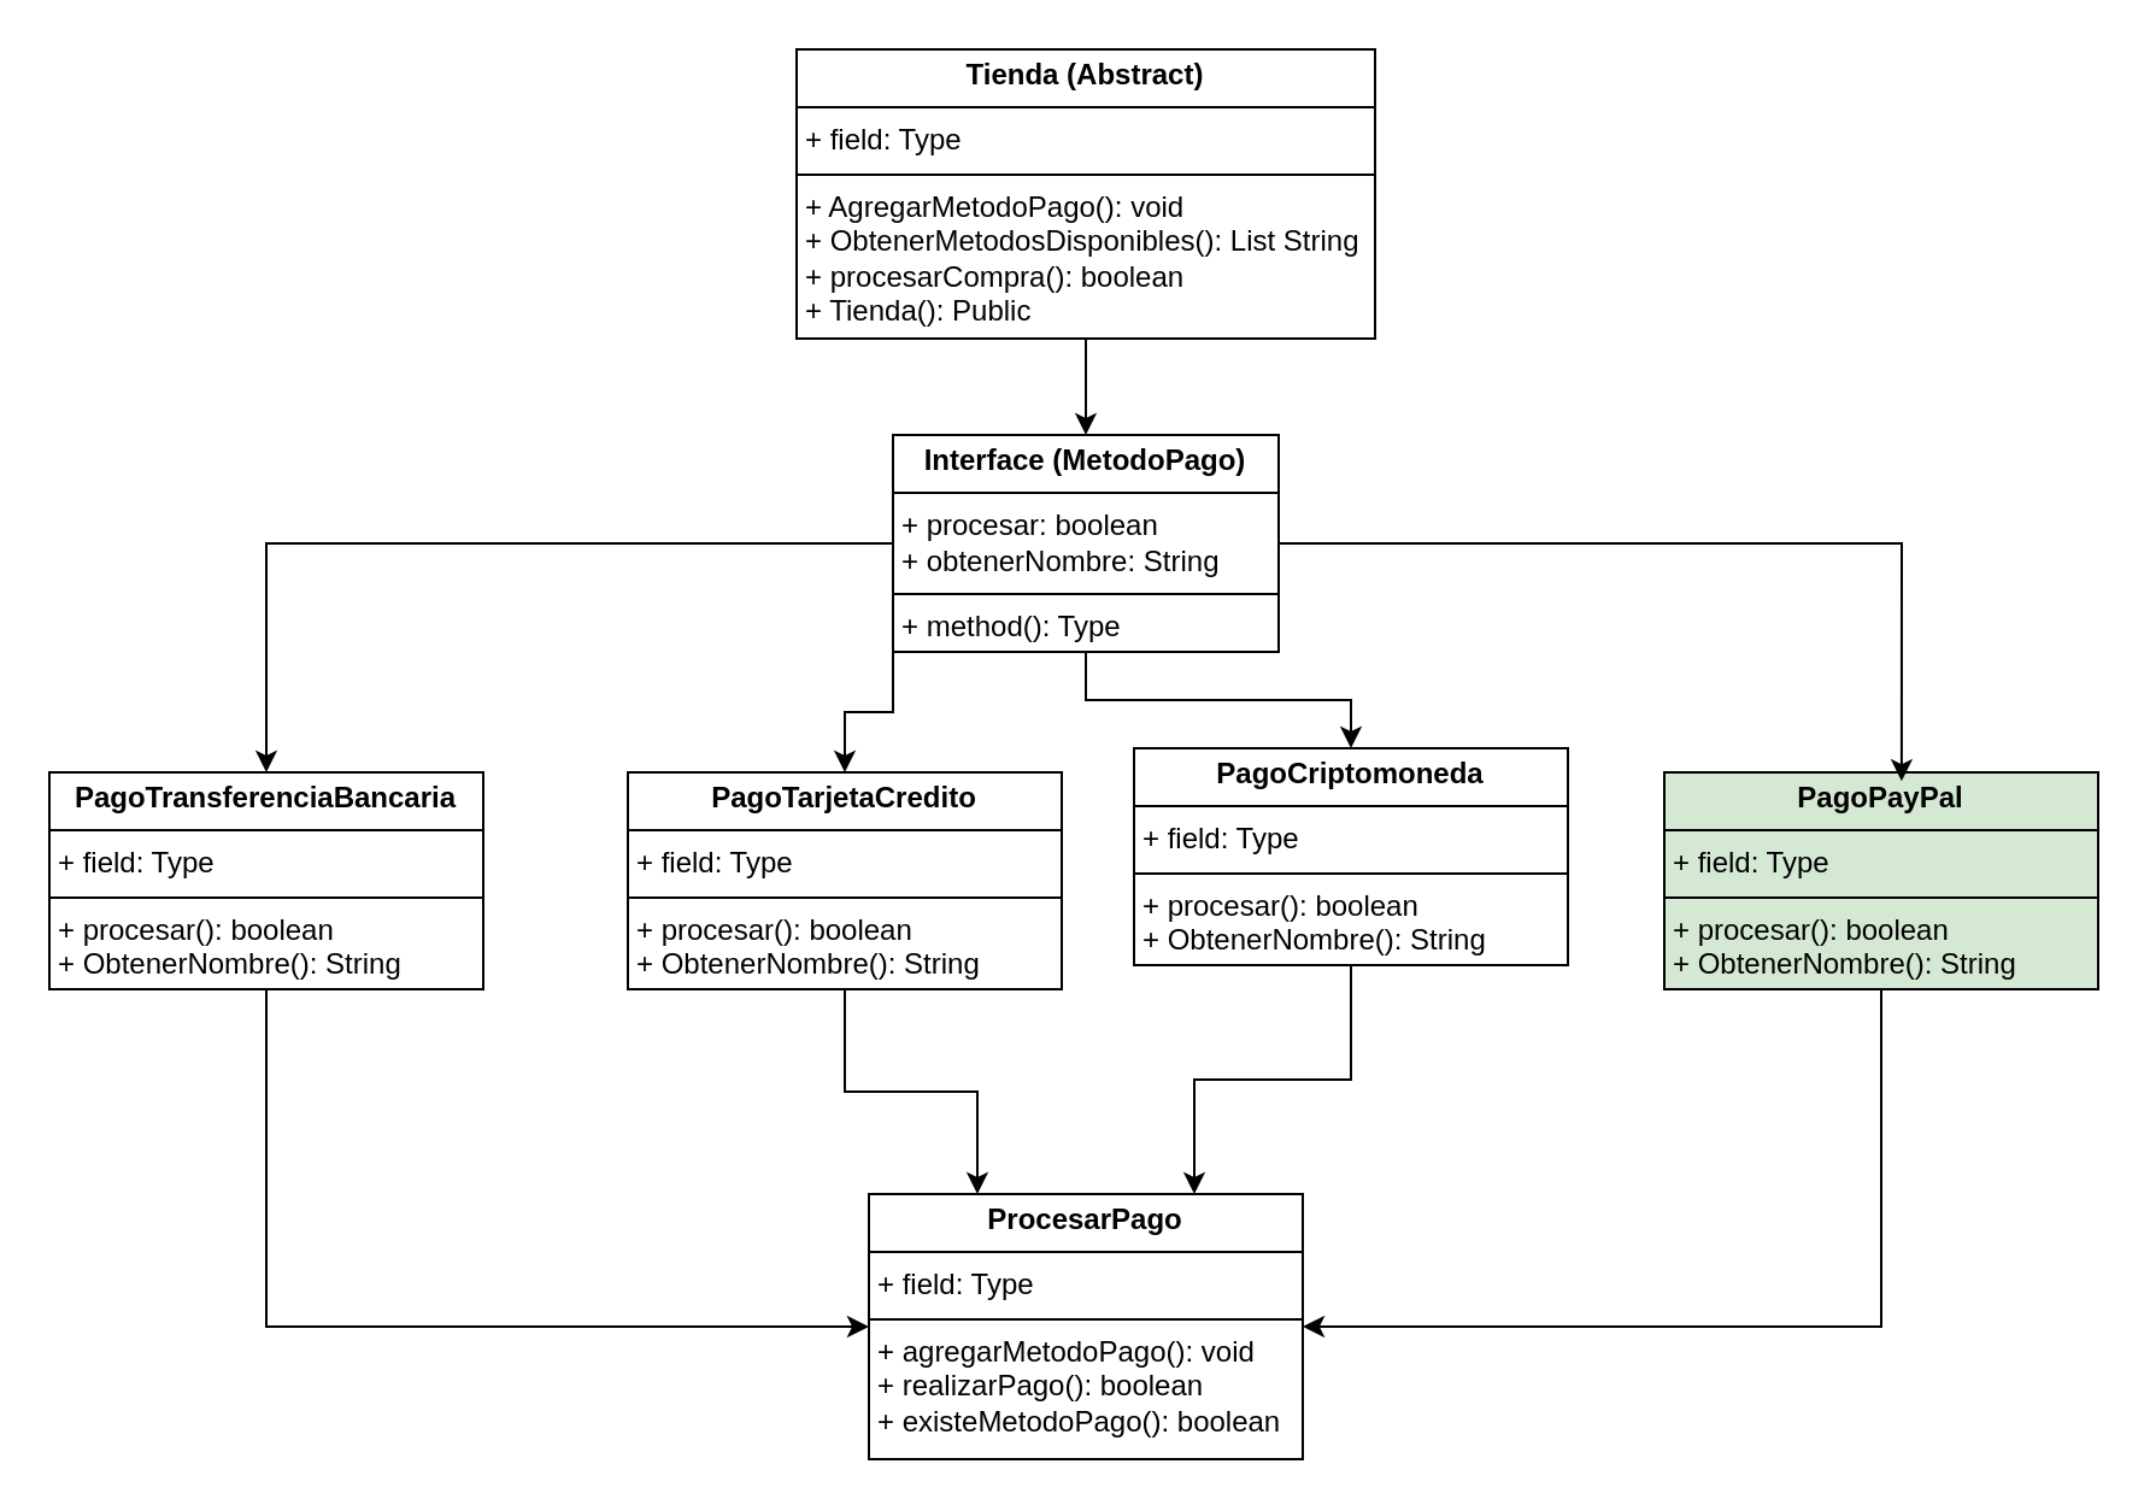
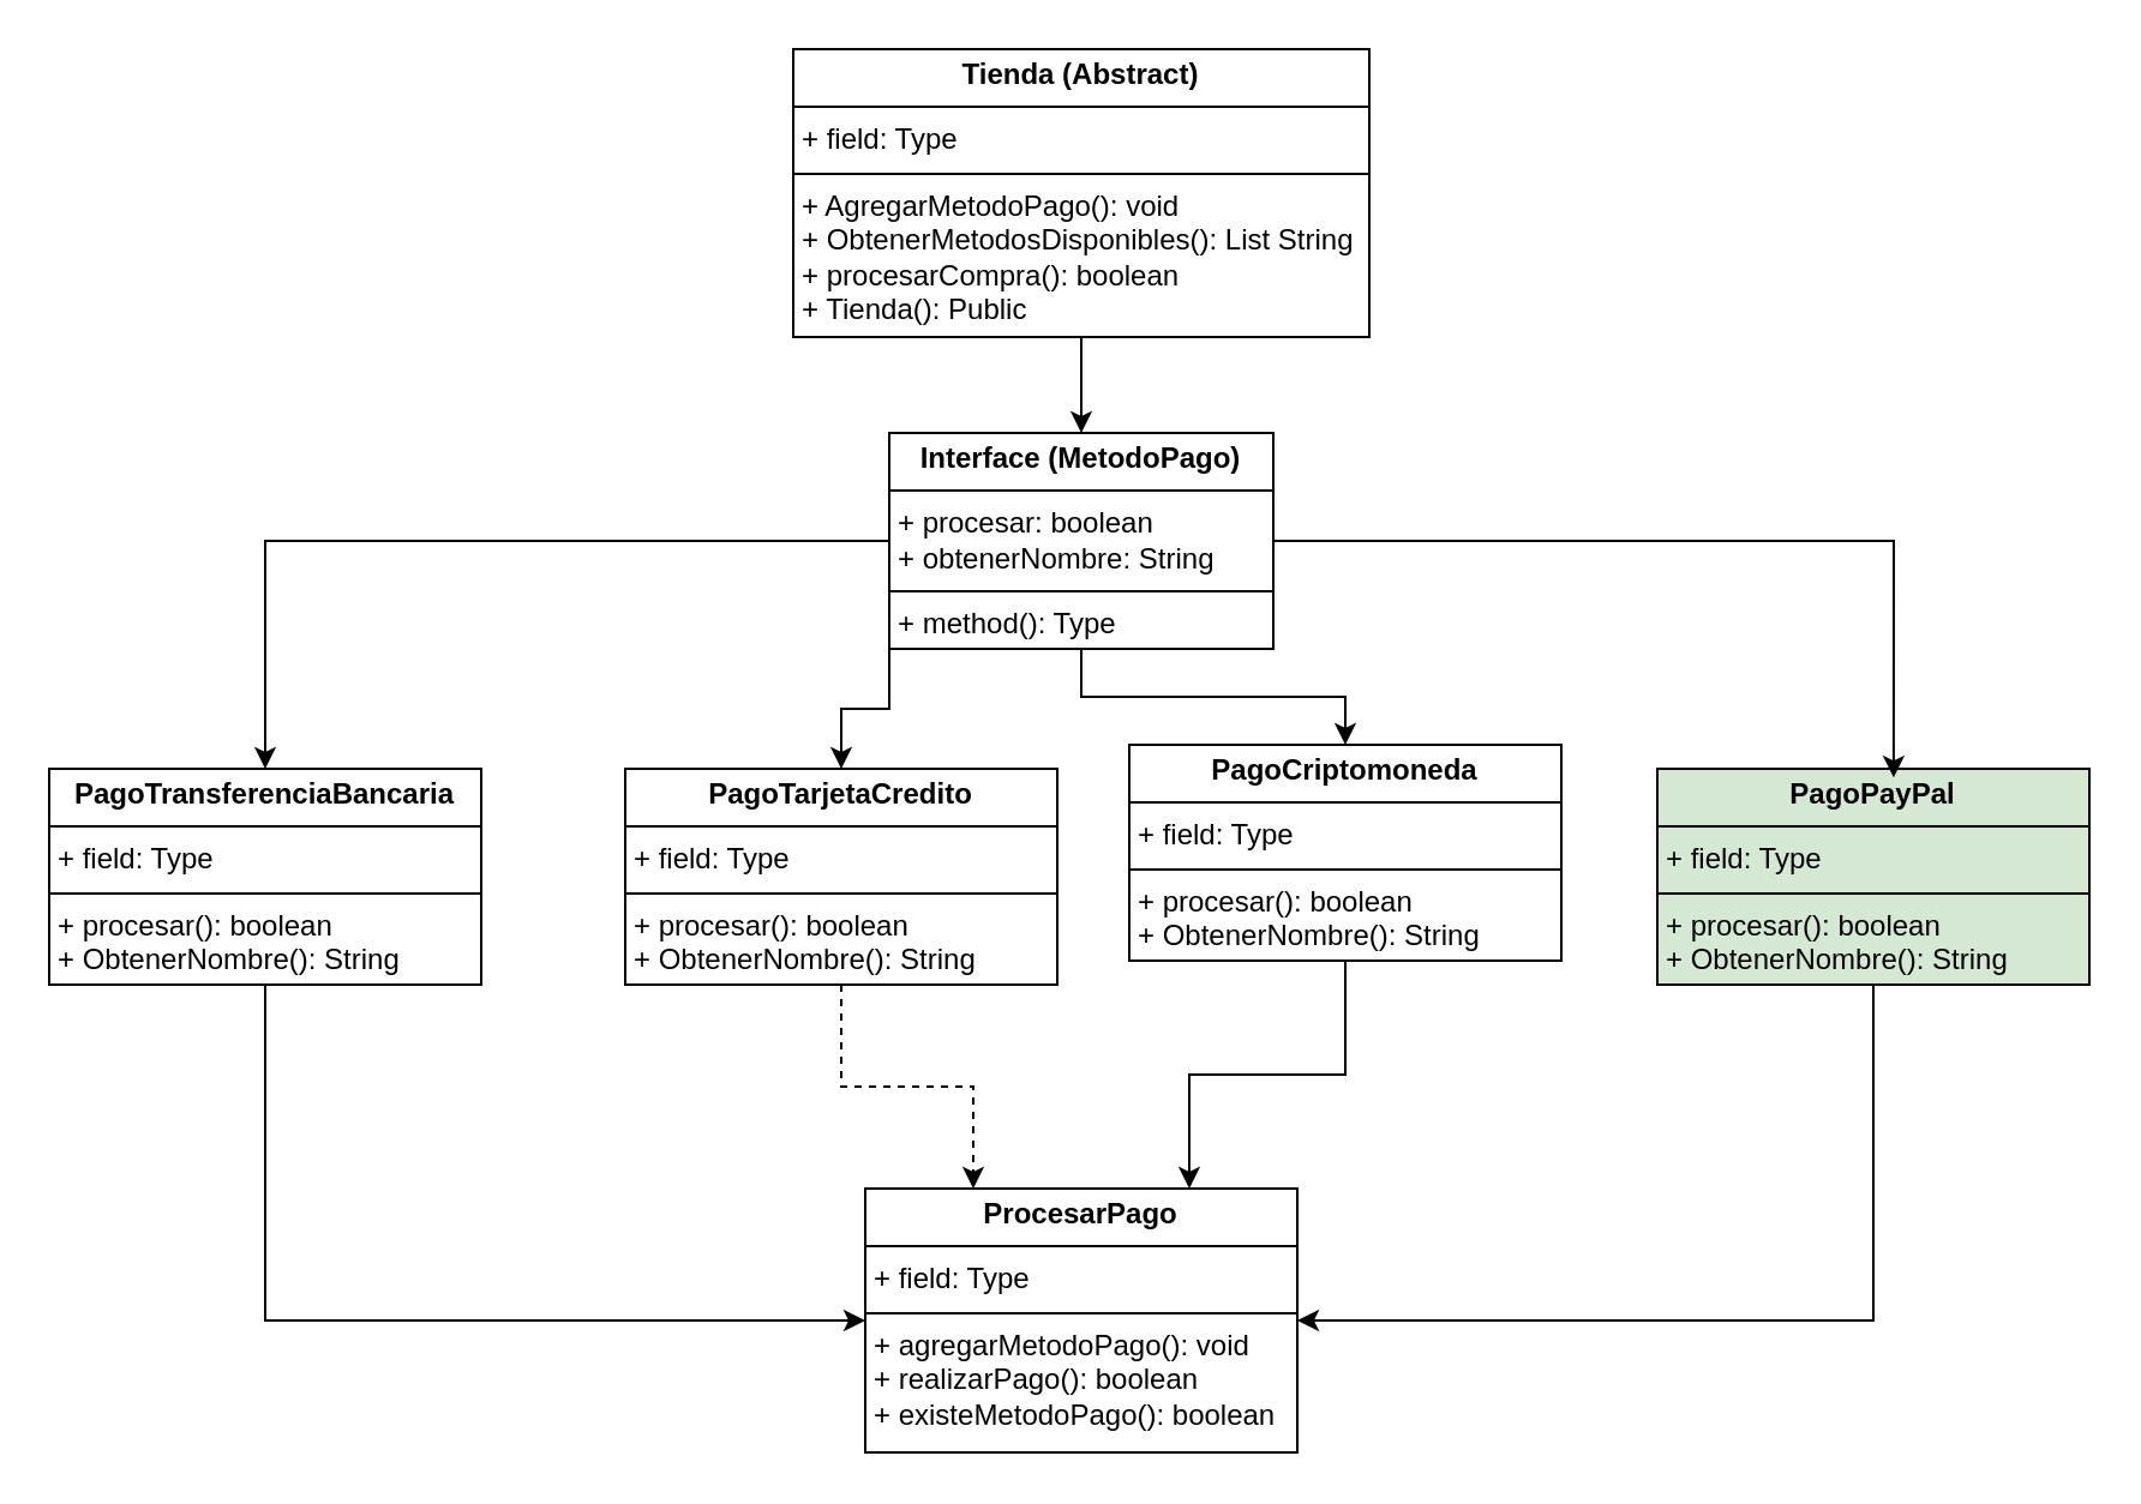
  <mxCell id="0" />
  <mxCell id="1" parent="0" />
  <mxCell id="2" style="edgeStyle=orthogonalEdgeStyle;rounded=0;orthogonalLoop=1;jettySize=auto;html=1;exitX=0;exitY=0.5;exitDx=0;exitDy=0;" edge="1" parent="1" source="5" target="10"><mxGeometry relative="1" as="geometry" /></mxCell>
  <mxCell id="3" style="edgeStyle=orthogonalEdgeStyle;rounded=0;orthogonalLoop=1;jettySize=auto;html=1;exitX=0;exitY=1;exitDx=0;exitDy=0;entryX=0.5;entryY=0;entryDx=0;entryDy=0;" edge="1" parent="1" source="5" target="12"><mxGeometry relative="1" as="geometry" /></mxCell>
  <mxCell id="4" style="edgeStyle=orthogonalEdgeStyle;rounded=0;orthogonalLoop=1;jettySize=auto;html=1;exitX=0.5;exitY=1;exitDx=0;exitDy=0;entryX=0.5;entryY=0;entryDx=0;entryDy=0;" edge="1" parent="1" source="5" target="16"><mxGeometry relative="1" as="geometry" /></mxCell>
  <mxCell id="5" value="&lt;p style=&quot;margin:0px;margin-top:4px;text-align:center;&quot;&gt;&lt;b&gt;Interface (MetodoPago)&lt;/b&gt;&lt;/p&gt;&lt;hr size=&quot;1&quot; style=&quot;border-style:solid;&quot;&gt;&lt;p style=&quot;margin:0px;margin-left:4px;&quot;&gt;+ procesar: boolean&lt;br&gt;+ obtenerNombre: String&lt;/p&gt;&lt;hr size=&quot;1&quot; style=&quot;border-style:solid;&quot;&gt;&lt;p style=&quot;margin:0px;margin-left:4px;&quot;&gt;+ method(): Type&lt;/p&gt;" style="verticalAlign=top;align=left;overflow=fill;html=1;whiteSpace=wrap;" vertex="1" parent="1"><mxGeometry x="370" y="180" width="160" height="90" as="geometry" /></mxCell>
  <mxCell id="6" style="edgeStyle=orthogonalEdgeStyle;rounded=0;orthogonalLoop=1;jettySize=auto;html=1;exitX=0.5;exitY=1;exitDx=0;exitDy=0;entryX=0.5;entryY=0;entryDx=0;entryDy=0;" edge="1" parent="1" source="7" target="5"><mxGeometry relative="1" as="geometry" /></mxCell>
  <mxCell id="7" value="&lt;p style=&quot;margin:0px;margin-top:4px;text-align:center;&quot;&gt;&lt;b&gt;Tienda (Abstract)&lt;/b&gt;&lt;/p&gt;&lt;hr size=&quot;1&quot; style=&quot;border-style:solid;&quot;&gt;&lt;p style=&quot;margin:0px;margin-left:4px;&quot;&gt;+ field: Type&lt;/p&gt;&lt;hr size=&quot;1&quot; style=&quot;border-style:solid;&quot;&gt;&lt;p style=&quot;margin:0px;margin-left:4px;&quot;&gt;+ AgregarMetodoPago(): void&lt;/p&gt;&lt;p style=&quot;margin:0px;margin-left:4px;&quot;&gt;+ ObtenerMetodosDisponibles(): List String &lt;br&gt;+&amp;nbsp;&lt;span style=&quot;background-color: initial;&quot;&gt;procesarCompra(): boolean&lt;/span&gt;&lt;/p&gt;&lt;p style=&quot;margin:0px;margin-left:4px;&quot;&gt;&lt;span style=&quot;background-color: initial;&quot;&gt;+ Tienda(): Public&lt;/span&gt;&lt;/p&gt;&lt;p style=&quot;margin:0px;margin-left:4px;&quot;&gt;&amp;nbsp;&lt;/p&gt;" style="verticalAlign=top;align=left;overflow=fill;html=1;whiteSpace=wrap;" vertex="1" parent="1"><mxGeometry x="330" y="20" width="240" height="120" as="geometry" /></mxCell>
  <mxCell id="8" value="&lt;p style=&quot;margin:0px;margin-top:4px;text-align:center;&quot;&gt;&lt;b&gt;ProcesarPago&lt;/b&gt;&lt;/p&gt;&lt;hr size=&quot;1&quot; style=&quot;border-style:solid;&quot;&gt;&lt;p style=&quot;margin:0px;margin-left:4px;&quot;&gt;+ field: Type&lt;/p&gt;&lt;hr size=&quot;1&quot; style=&quot;border-style:solid;&quot;&gt;&lt;p style=&quot;margin:0px;margin-left:4px;&quot;&gt;+ agregarMetodoPago(): void&lt;/p&gt;&lt;p style=&quot;margin:0px;margin-left:4px;&quot;&gt;+ realizarPago(): boolean&lt;/p&gt;&lt;p style=&quot;margin:0px;margin-left:4px;&quot;&gt;+ existeMetodoPago(): boolean&lt;/p&gt;" style="verticalAlign=top;align=left;overflow=fill;html=1;whiteSpace=wrap;" vertex="1" parent="1"><mxGeometry x="360" y="495" width="180" height="110" as="geometry" /></mxCell>
  <mxCell id="9" style="edgeStyle=orthogonalEdgeStyle;rounded=0;orthogonalLoop=1;jettySize=auto;html=1;exitX=0.5;exitY=1;exitDx=0;exitDy=0;entryX=0;entryY=0.5;entryDx=0;entryDy=0;" edge="1" parent="1" source="10" target="8"><mxGeometry relative="1" as="geometry" /></mxCell>
  <mxCell id="10" value="&lt;p style=&quot;margin:0px;margin-top:4px;text-align:center;&quot;&gt;&lt;b&gt;PagoTransferenciaBancaria&lt;/b&gt;&lt;/p&gt;&lt;hr size=&quot;1&quot; style=&quot;border-style:solid;&quot;&gt;&lt;p style=&quot;margin:0px;margin-left:4px;&quot;&gt;+ field: Type&lt;/p&gt;&lt;hr size=&quot;1&quot; style=&quot;border-style:solid;&quot;&gt;&lt;p style=&quot;margin:0px;margin-left:4px;&quot;&gt;+ procesar(): boolean&lt;/p&gt;&lt;p style=&quot;margin:0px;margin-left:4px;&quot;&gt;+ ObtenerNombre(): String&lt;/p&gt;" style="verticalAlign=top;align=left;overflow=fill;html=1;whiteSpace=wrap;" vertex="1" parent="1"><mxGeometry x="20" y="320" width="180" height="90" as="geometry" /></mxCell>
- <mxCell id="11" style="edgeStyle=orthogonalEdgeStyle;rounded=0;orthogonalLoop=1;jettySize=auto;html=1;exitX=0.5;exitY=1;exitDx=0;exitDy=0;entryX=0.25;entryY=0;entryDx=0;entryDy=0;" edge="1" parent="1" source="12" target="8"><mxGeometry relative="1" as="geometry" /></mxCell>
+ <mxCell id="11" style="edgeStyle=orthogonalEdgeStyle;rounded=0;orthogonalLoop=1;jettySize=auto;html=1;exitX=0.5;exitY=1;exitDx=0;exitDy=0;entryX=0.25;entryY=0;entryDx=0;entryDy=0;dashed=1;" edge="1" parent="1" source="12" target="8"><mxGeometry relative="1" as="geometry" /></mxCell>
  <mxCell id="12" value="&lt;p style=&quot;margin:0px;margin-top:4px;text-align:center;&quot;&gt;&lt;b&gt;PagoTarjetaCredito&lt;/b&gt;&lt;/p&gt;&lt;hr size=&quot;1&quot; style=&quot;border-style:solid;&quot;&gt;&lt;p style=&quot;margin:0px;margin-left:4px;&quot;&gt;+ field: Type&lt;/p&gt;&lt;hr size=&quot;1&quot; style=&quot;border-style:solid;&quot;&gt;&lt;p style=&quot;margin:0px;margin-left:4px;&quot;&gt;+ procesar(): boolean&lt;/p&gt;&lt;p style=&quot;margin:0px;margin-left:4px;&quot;&gt;+ ObtenerNombre(): String&lt;/p&gt;" style="verticalAlign=top;align=left;overflow=fill;html=1;whiteSpace=wrap;" vertex="1" parent="1"><mxGeometry x="260" y="320" width="180" height="90" as="geometry" /></mxCell>
  <mxCell id="13" style="edgeStyle=orthogonalEdgeStyle;rounded=0;orthogonalLoop=1;jettySize=auto;html=1;exitX=0.5;exitY=1;exitDx=0;exitDy=0;entryX=1;entryY=0.5;entryDx=0;entryDy=0;" edge="1" parent="1" source="14" target="8"><mxGeometry relative="1" as="geometry" /></mxCell>
  <mxCell id="14" value="&lt;p style=&quot;margin:0px;margin-top:4px;text-align:center;&quot;&gt;&lt;b&gt;PagoPayPal&lt;/b&gt;&lt;/p&gt;&lt;hr size=&quot;1&quot; style=&quot;border-style:solid;&quot;&gt;&lt;p style=&quot;margin:0px;margin-left:4px;&quot;&gt;+ field: Type&lt;/p&gt;&lt;hr size=&quot;1&quot; style=&quot;border-style:solid;&quot;&gt;&lt;p style=&quot;margin:0px;margin-left:4px;&quot;&gt;+ procesar(): boolean&lt;/p&gt;&lt;p style=&quot;margin:0px;margin-left:4px;&quot;&gt;+ ObtenerNombre(): String&lt;/p&gt;" style="verticalAlign=top;align=left;overflow=fill;html=1;whiteSpace=wrap;fillColor=#d5e8d4;" vertex="1" parent="1"><mxGeometry x="690" y="320" width="180" height="90" as="geometry" /></mxCell>
  <mxCell id="15" style="edgeStyle=orthogonalEdgeStyle;rounded=0;orthogonalLoop=1;jettySize=auto;html=1;exitX=0.5;exitY=1;exitDx=0;exitDy=0;entryX=0.75;entryY=0;entryDx=0;entryDy=0;" edge="1" parent="1" source="16" target="8"><mxGeometry relative="1" as="geometry" /></mxCell>
  <mxCell id="16" value="&lt;p style=&quot;margin:0px;margin-top:4px;text-align:center;&quot;&gt;&lt;b&gt;PagoCriptomoneda&lt;/b&gt;&lt;/p&gt;&lt;hr size=&quot;1&quot; style=&quot;border-style:solid;&quot;&gt;&lt;p style=&quot;margin:0px;margin-left:4px;&quot;&gt;+ field: Type&lt;/p&gt;&lt;hr size=&quot;1&quot; style=&quot;border-style:solid;&quot;&gt;&lt;p style=&quot;margin:0px;margin-left:4px;&quot;&gt;+ procesar(): boolean&lt;/p&gt;&lt;p style=&quot;margin:0px;margin-left:4px;&quot;&gt;+ ObtenerNombre(): String&lt;/p&gt;" style="verticalAlign=top;align=left;overflow=fill;html=1;whiteSpace=wrap;" vertex="1" parent="1"><mxGeometry x="470" y="310" width="180" height="90" as="geometry" /></mxCell>
  <mxCell id="17" style="edgeStyle=orthogonalEdgeStyle;rounded=0;orthogonalLoop=1;jettySize=auto;html=1;exitX=1;exitY=0.5;exitDx=0;exitDy=0;entryX=0.547;entryY=0.04;entryDx=0;entryDy=0;entryPerimeter=0;" edge="1" parent="1" source="5" target="14"><mxGeometry relative="1" as="geometry" /></mxCell>
